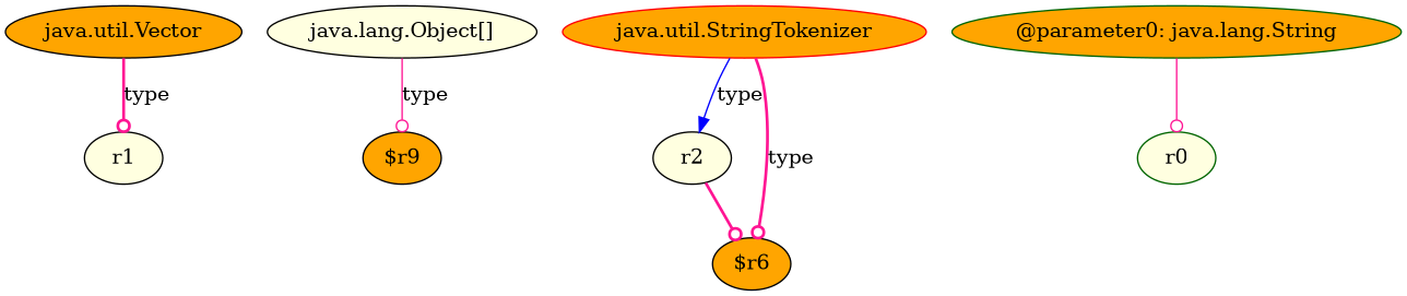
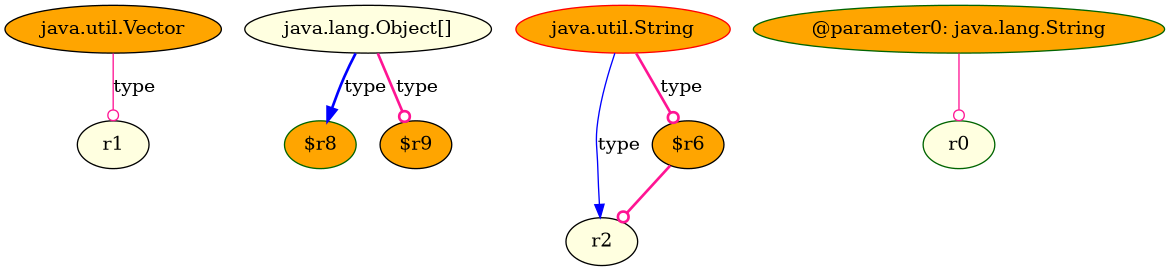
  digraph {
    node [color=black fillcolor=orange style=filled]
    edge [arrowhead=odot color=deeppink style=bold]
    n1 [label="java.util.Vector"]
    n2 [fillcolor=lightyellow label=r1]
    n3 [fillcolor=lightyellow label="java.lang.Object[]"]
+   n4 [color=darkgreen label="$r8"]
    n5 [label="$r9"]
-   n6 [color=red label="java.util.StringTokenizer"]
+   n6 [color=red label="java.util.String"]
    n7 [fillcolor=lightyellow label=r2]
    n8 [label="$r6"]
    n9 [color=darkgreen label="@parameter0: java.lang.String"]
    n10 [color=darkgreen fillcolor=lightyellow label=r0]
-   n1 -> n2 [label=type]
-   n3 -> n5 [label=type style=solid]
+   n1 -> n2 [label=type style=solid]
+   n3 -> n4 [arrowhead=normal color=blue label=type]
+   n3 -> n5 [label=type]
    n6 -> n7 [arrowhead=normal color=blue label=type style=solid]
    n6 -> n8 [label=type]
-   n7 -> n8
+   n8 -> n7
    n9 -> n10 [style=solid]
  }
